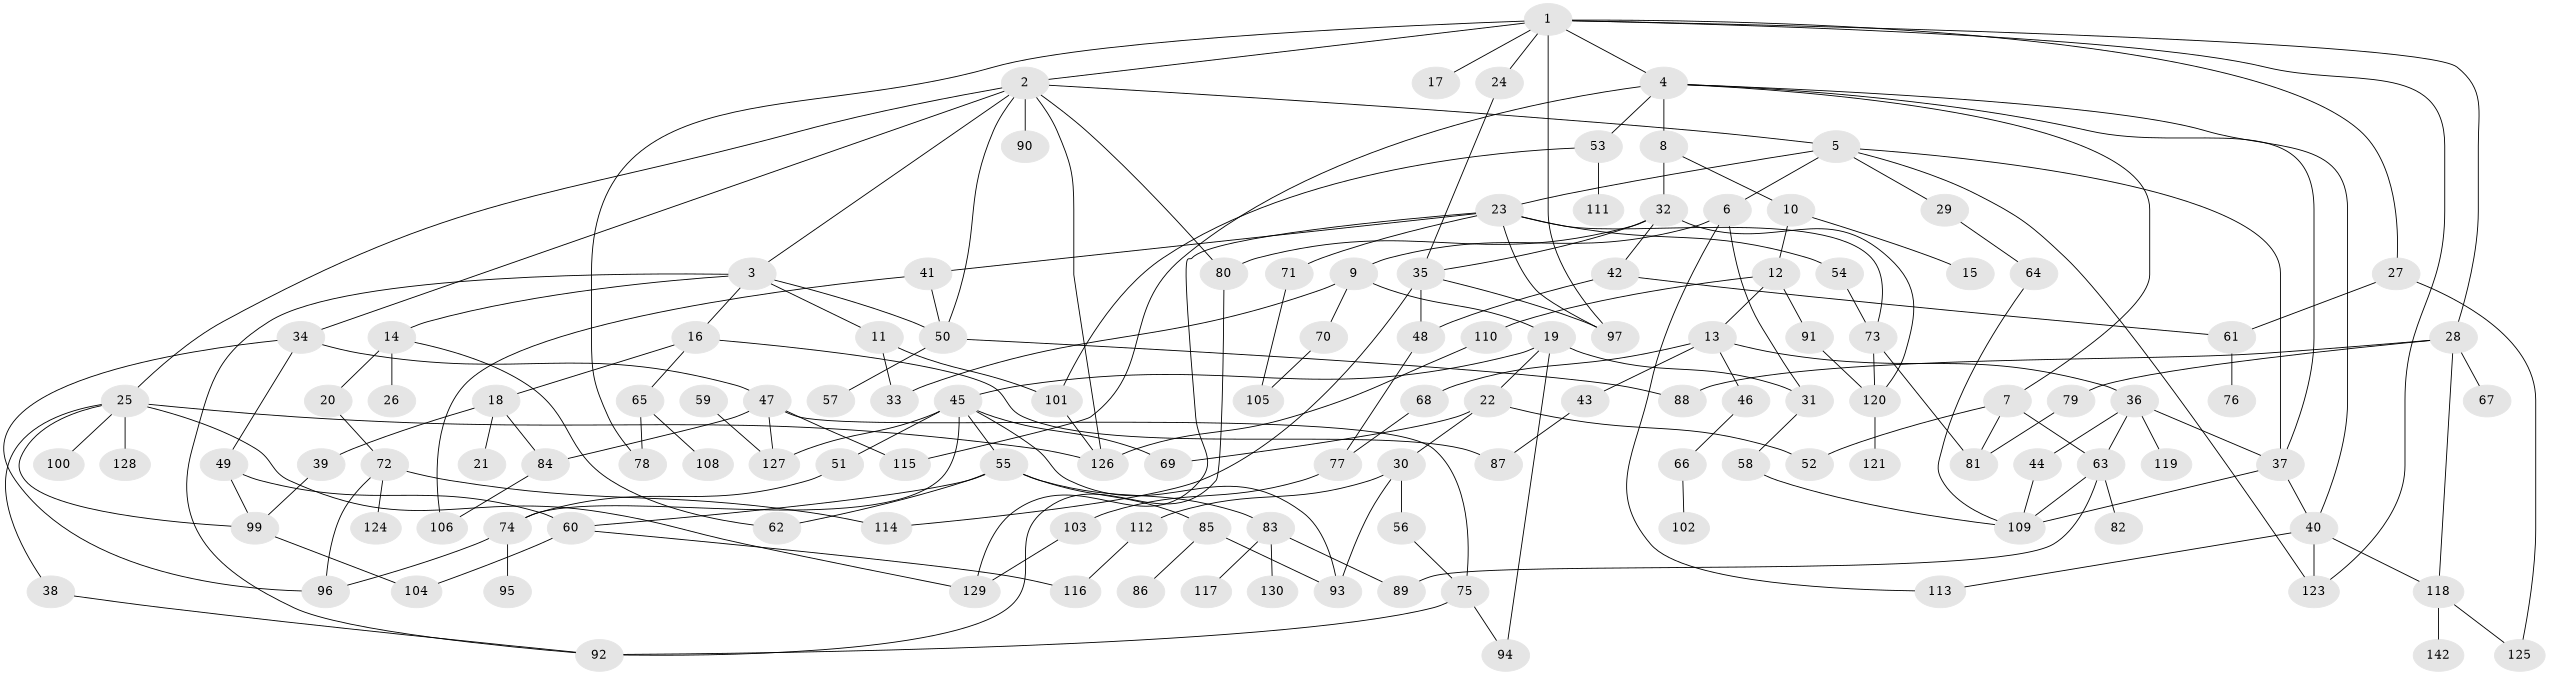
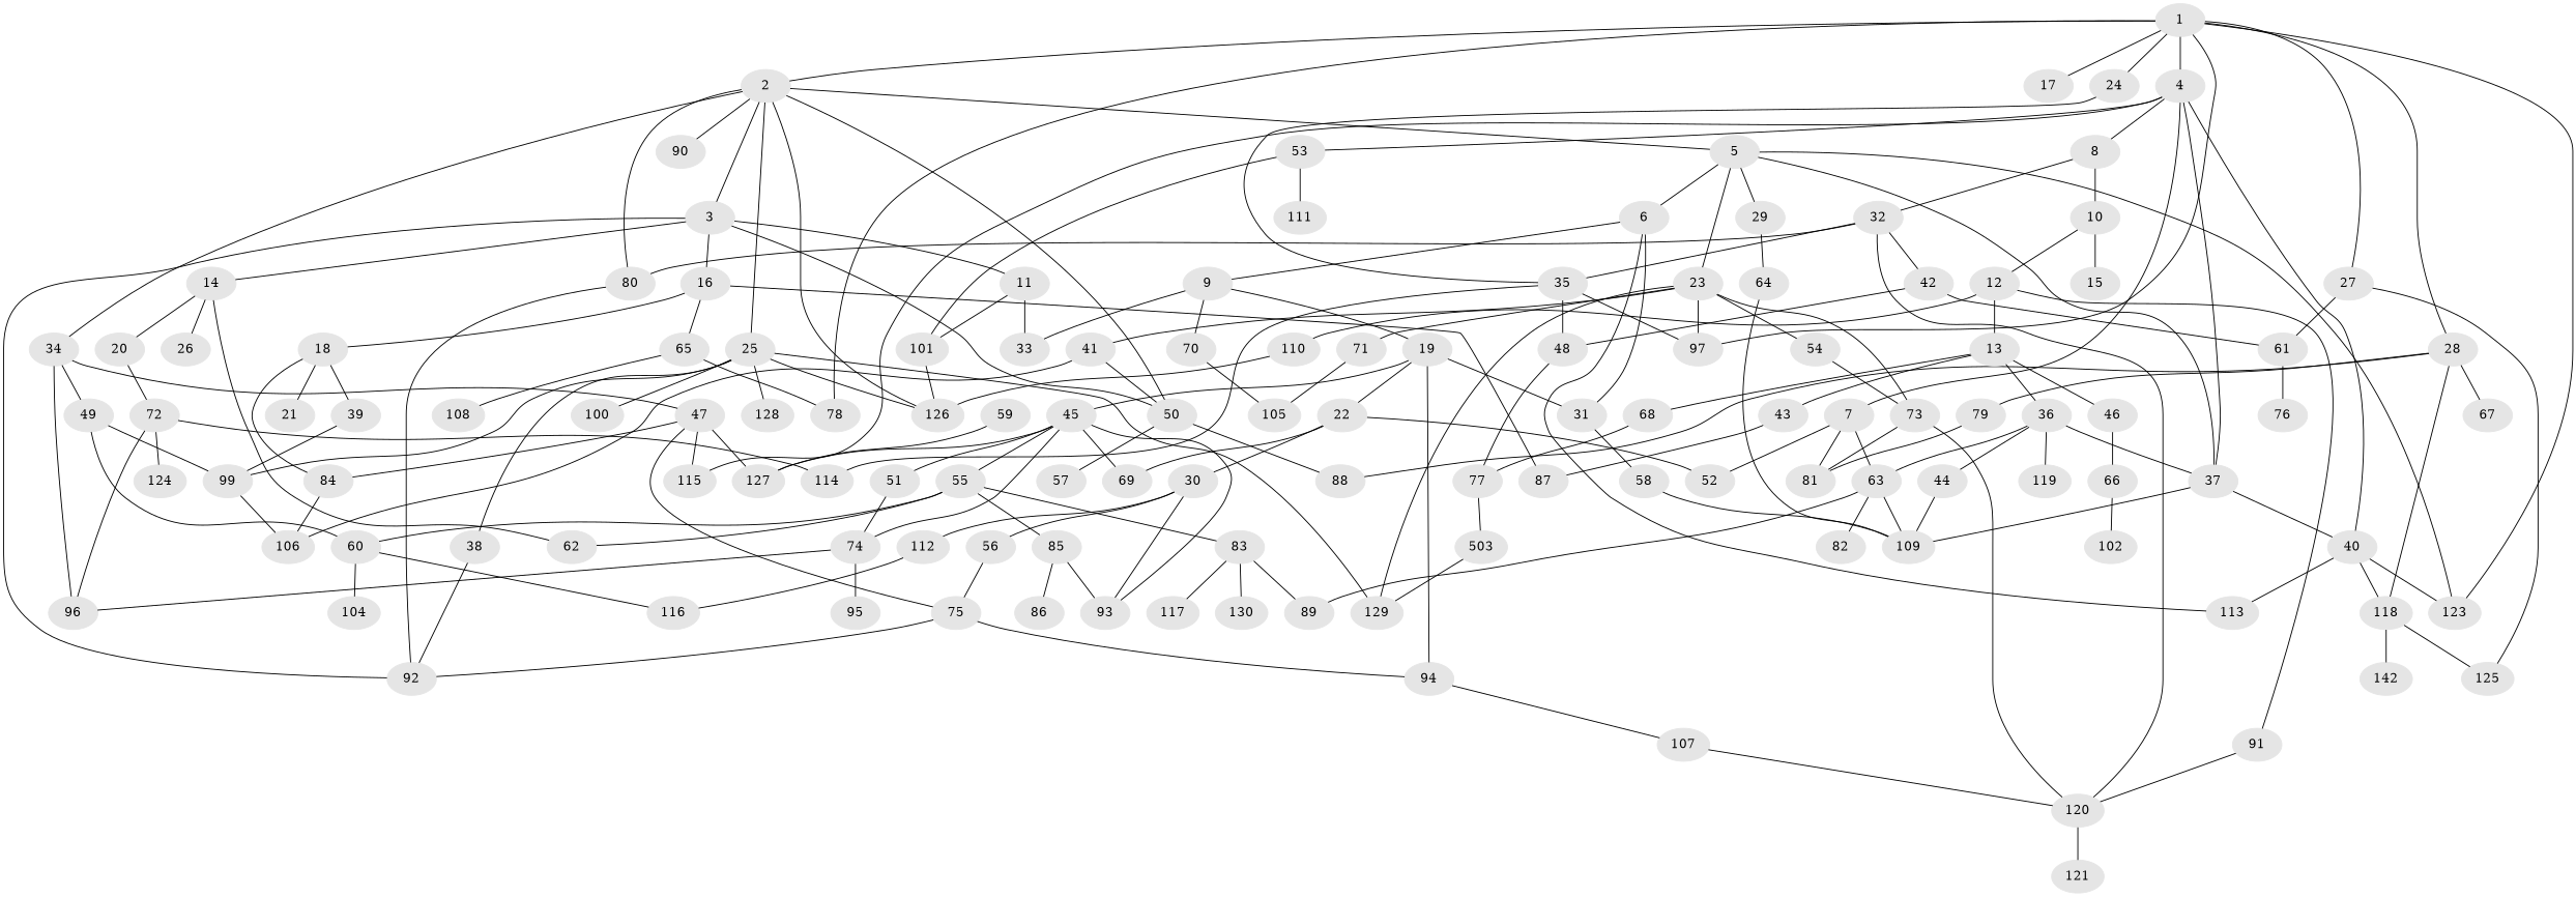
  graph {
    node [color=gray90 style=filled]
    1
    2
    4
    17
    24
    27
    28
    78
    97
    123
    3
    5
    25
    34
    50
    80
    90
    126
    7
    8
    37
    40
    53
    115
    35
    61
    125
    67
    79
    88
    118
    11
    14
    16
    92
    6
    23
    29
    129
    38
    99
    100
    128
    47
    49
    96
    57
    33
    101
    20
    26
    62
    18
    65
    87
    52
    63
    81
    10
    32
    109
    113
    111
    9
    31
    41
    54
    71
    73
    64
    19
    70
    58
    82
    89
    12
    15
    42
    120
    22
    45
    94
    105
    13
    91
    110
    36
    43
    46
    68
    44
    119
    66
    77
    72
    21
    39
    84
    108
    106
    30
    69
    93
    51
    55
    74
    127
+   107
    114
    124
    56
    112
    48
    104
    76
    n116 [label=142]
    75
    116
    59
    121
    60
    83
    85
    95
    102
-   103
+   103 [label=503]
    117
    130
    86
    1 -- 2
    1 -- 4
    1 -- 17
    1 -- 24
    1 -- 27
    1 -- 28
    1 -- 78
    1 -- 97
    1 -- 123
    2 -- 3
    2 -- 5
    2 -- 25
    2 -- 34
    2 -- 50
    2 -- 80
    2 -- 90
    2 -- 126
    4 -- 7
    4 -- 8
    4 -- 37
    4 -- 40
    4 -- 53
    4 -- 115
    24 -- 35
    27 -- 61
    27 -- 125
    28 -- 67
    28 -- 79
    28 -- 88
    28 -- 118
    3 -- 50
    3 -- 11
    3 -- 14
    3 -- 16
    3 -- 92
    5 -- 123
    5 -- 37
    5 -- 6
    5 -- 23
    5 -- 29
    25 -- 126
    25 -- 129
    25 -- 38
    25 -- 99
    25 -- 100
    25 -- 128
    34 -- 47
    34 -- 49
    34 -- 96
    50 -- 88
    50 -- 57
    80 -- 92
    7 -- 52
    7 -- 63
    7 -- 81
    8 -- 10
    8 -- 32
    37 -- 40
    37 -- 109
    40 -- 123
    40 -- 118
    40 -- 113
    53 -- 101
    53 -- 111
    35 -- 97
    35 -- 114
    35 -- 48
    61 -- 76
    79 -- 81
    118 -- 125
    118 -- n116
    11 -- 33
    11 -- 101
    14 -- 20
    14 -- 26
    14 -- 62
    16 -- 18
    16 -- 65
    16 -- 87
    6 -- 113
    6 -- 9
    6 -- 31
    23 -- 97
    23 -- 129
    23 -- 41
    23 -- 54
    23 -- 71
    23 -- 73
    29 -- 64
    38 -- 92
-   99 -- 104
+   99 -- 106
    47 -- 115
    47 -- 84
    47 -- 127
    47 -- 75
    49 -- 99
    49 -- 60
    101 -- 126
    20 -- 72
    18 -- 21
    18 -- 39
    18 -- 84
    65 -- 78
    65 -- 108
    63 -- 109
    63 -- 82
    63 -- 89
    10 -- 12
    10 -- 15
    32 -- 80
    32 -- 35
    32 -- 42
    32 -- 120
    9 -- 33
    9 -- 19
    9 -- 70
    31 -- 58
    41 -- 50
    41 -- 106
    54 -- 73
    71 -- 105
    73 -- 81
    73 -- 120
    64 -- 109
    19 -- 31
    19 -- 22
    19 -- 45
    19 -- 94
    70 -- 105
    58 -- 109
    12 -- 13
    12 -- 91
    12 -- 110
    42 -- 61
    42 -- 48
    120 -- 121
    22 -- 52
    22 -- 30
    22 -- 69
    45 -- 69
    45 -- 93
    45 -- 51
    45 -- 55
    45 -- 74
    45 -- 127
+   94 -- 107
    13 -- 36
    13 -- 43
    13 -- 46
    13 -- 68
    91 -- 120
    110 -- 126
    36 -- 37
    36 -- 63
    36 -- 44
    36 -- 119
    43 -- 87
    46 -- 66
    68 -- 77
    44 -- 109
    66 -- 102
    77 -- 103
    72 -- 96
    72 -- 114
    72 -- 124
    39 -- 99
    84 -- 106
    30 -- 93
    30 -- 56
    30 -- 112
    51 -- 74
    55 -- 62
    55 -- 60
    55 -- 83
    55 -- 85
    74 -- 96
    74 -- 95
+   107 -- 120
    56 -- 75
    112 -- 116
    48 -- 77
    75 -- 92
    75 -- 94
    59 -- 127
    60 -- 104
    60 -- 116
    83 -- 89
    83 -- 117
    83 -- 130
    85 -- 93
    85 -- 86
    103 -- 129
  }
